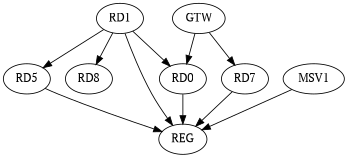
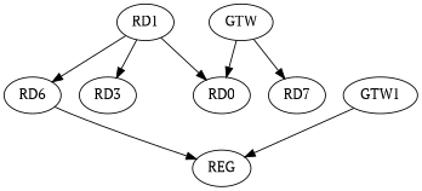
  strict digraph {
    fontname="PT Serif"
    node [fontname="PT Serif"]
    edge [fontname="PT Serif"]
    n1 [label=RD1]
    n2 [label=RD0]
-   n3 [label=RD5]
-   n4 [label=RD8]
+   n3 [label=RD6]
+   n4 [label=RD3]
    n5 [label=REG]
    n6 [label=RD7]
-   n7 [label=MSV1]
+   n7 [label=GTW1]
    n8 [label=GTW]
    n1 -> n2
    n1 -> n3
    n1 -> n4
-   n1 -> n5
-   n2 -> n5
    n3 -> n5
-   n6 -> n5
    n7 -> n5
    n8 -> n2
    n8 -> n6
  }
